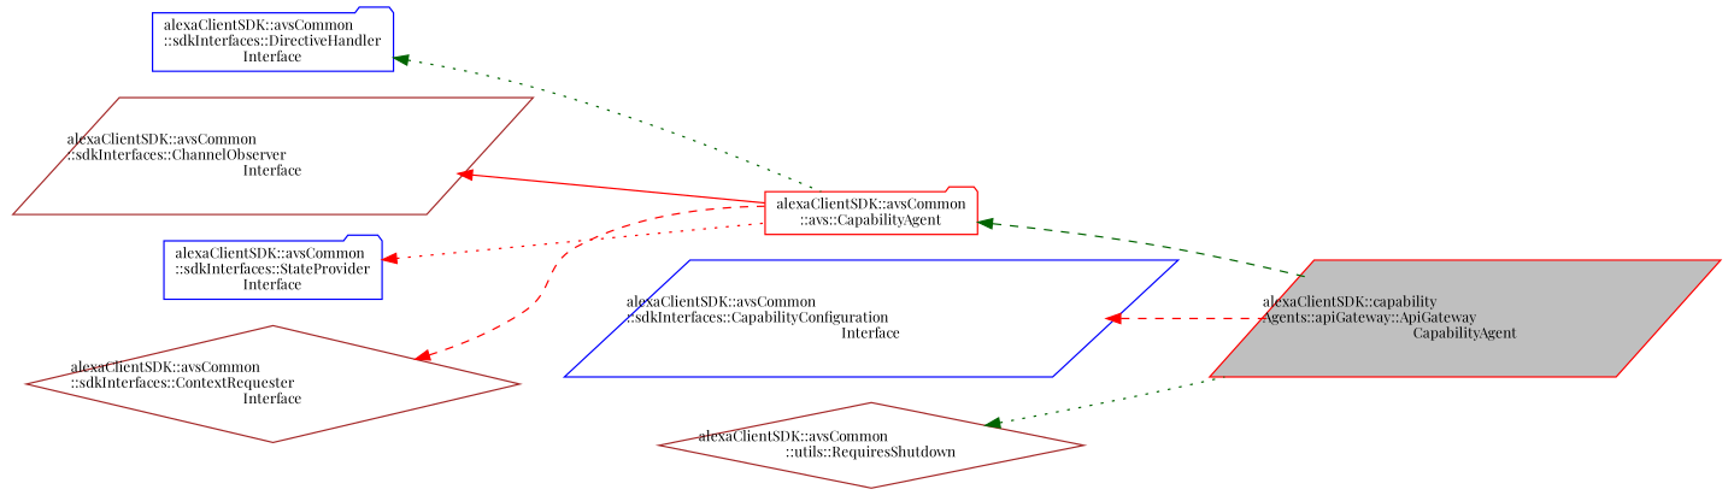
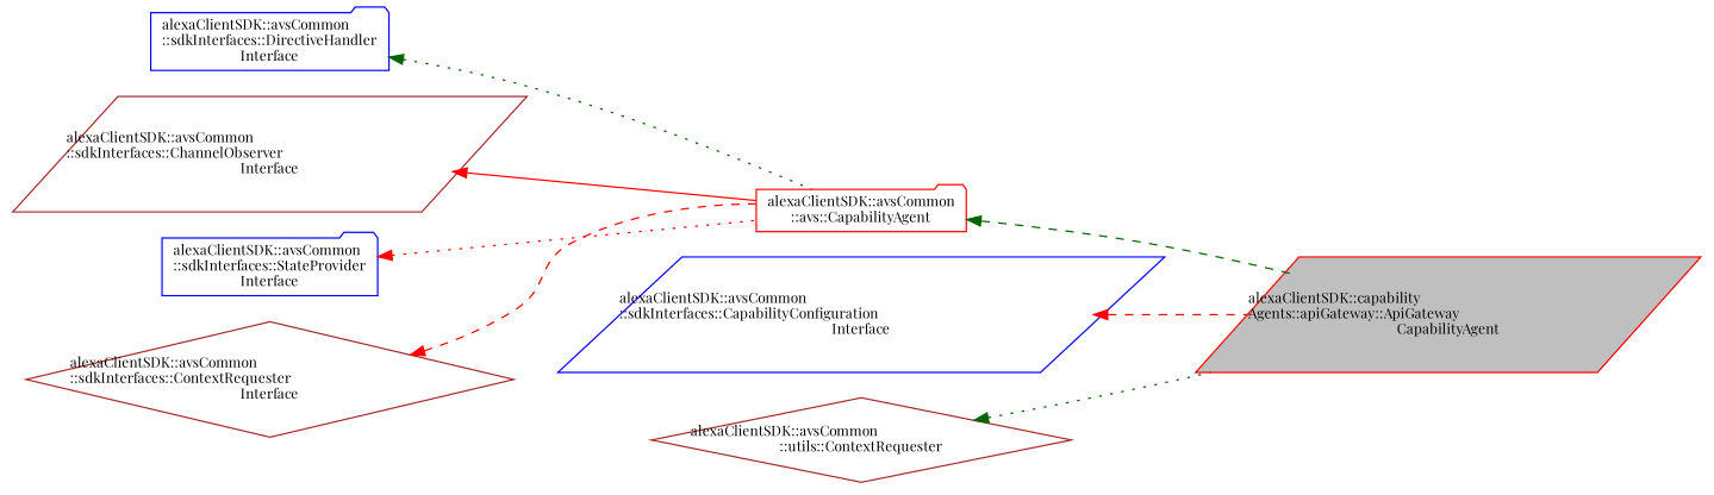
  digraph {
    rankdir=LR
    fontname="Playfair Display"
    node [color=blue fillcolor=white fontname="Playfair Display" fontsize=10 shape=parallelogram style=filled]
    edge [color=red dir=back fontname="Playfair Display" fontsize=10 labelfontname=Helvetica labelfontsize=10 style=dashed]
    n1 [color=red fillcolor=grey75 fontcolor=black height=0.2 label="alexaClientSDK::capability\lAgents::apiGateway::ApiGateway\lCapabilityAgent" width=0.4]
    n2 [color=red height=0.2 label="alexaClientSDK::avsCommon\l::avs::CapabilityAgent" shape=folder width=0.4]
    n3 [height=0.2 label="alexaClientSDK::avsCommon\l::sdkInterfaces::DirectiveHandler\lInterface" shape=folder width=0.4]
    n4 [color=brown height=0.2 label="alexaClientSDK::avsCommon\l::sdkInterfaces::ChannelObserver\lInterface" width=0.4]
    n5 [height=0.2 label="alexaClientSDK::avsCommon\l::sdkInterfaces::StateProvider\lInterface" shape=folder width=0.4]
    n6 [color=brown height=0.2 label="alexaClientSDK::avsCommon\l::sdkInterfaces::ContextRequester\lInterface" shape=diamond width=0.4]
    n7 [height=0.2 label="alexaClientSDK::avsCommon\l::sdkInterfaces::CapabilityConfiguration\lInterface" width=0.4]
-   n8 [color=brown height=0.2 label="alexaClientSDK::avsCommon\l::utils::RequiresShutdown" shape=diamond width=0.4]
+   n8 [color=brown height=0.2 label="alexaClientSDK::avsCommon\l::utils::ContextRequester" shape=diamond width=0.4]
    n2 -> n1 [color=darkgreen]
    n3 -> n2 [color=darkgreen style=dotted]
    n4 -> n2 [style=solid]
    n5 -> n2 [style=dotted]
    n6 -> n2
    n7 -> n1
    n8 -> n1 [color=darkgreen style=dotted]
  }
